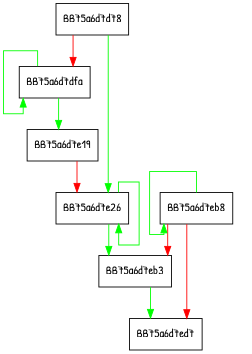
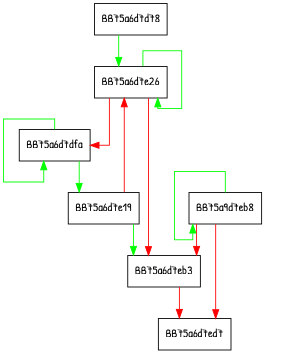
  digraph {
    fontname="Patrick Hand"
    splines=ortho
    node [fontname="Patrick Hand" shape=box]
    edge [color=green fontname="Patrick Hand"]
    BB75a6d7d78
    BB75a6d7dfa
    BB75a6d7e26
    BB75a6d7e19
    BB75a6d7eb3
    BB75a6d7ed7
-   BB75a6d7eb8
-   BB75a6d7d78 -> BB75a6d7dfa [color=red]
+   BB75a6d7eb8 [label=BB75a9d7eb8]
+   BB75a6d7e26 -> BB75a6d7dfa [color=red]
    BB75a6d7d78 -> BB75a6d7e26
    BB75a6d7dfa -> BB75a6d7dfa
    BB75a6d7dfa -> BB75a6d7e19
    BB75a6d7e26 -> BB75a6d7e26
-   BB75a6d7e26 -> BB75a6d7eb3
+   BB75a6d7e26 -> BB75a6d7eb3 [color=red]
    BB75a6d7e19 -> BB75a6d7e26 [color=red]
-   BB75a6d7eb3 -> BB75a6d7ed7
+   BB75a6d7e19 -> BB75a6d7eb3
+   BB75a6d7eb3 -> BB75a6d7ed7 [color=red]
    BB75a6d7eb8 -> BB75a6d7eb3 [color=red]
    BB75a6d7eb8 -> BB75a6d7ed7 [color=red]
    BB75a6d7eb8 -> BB75a6d7eb8
  }
